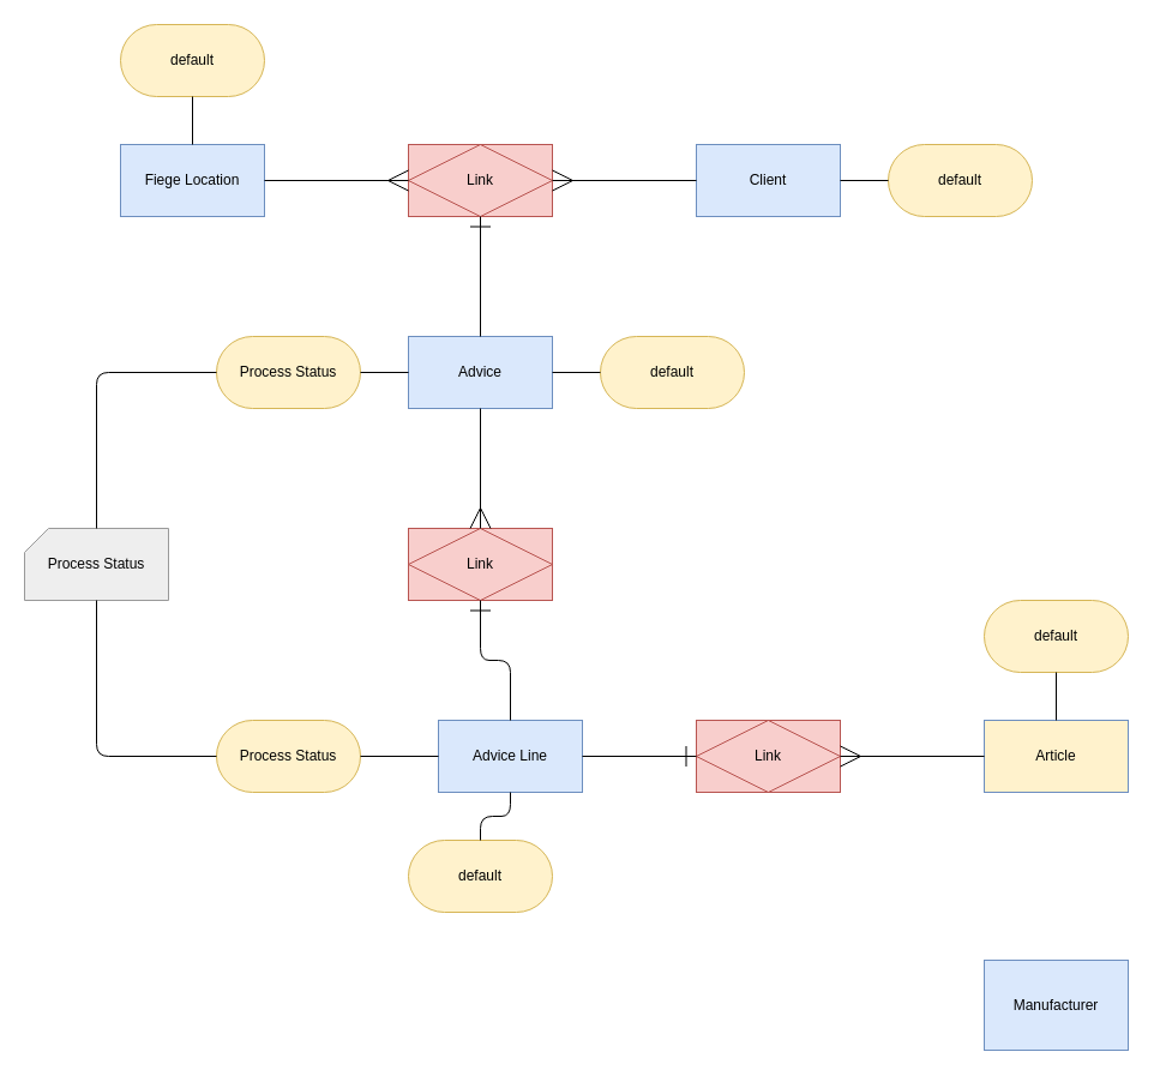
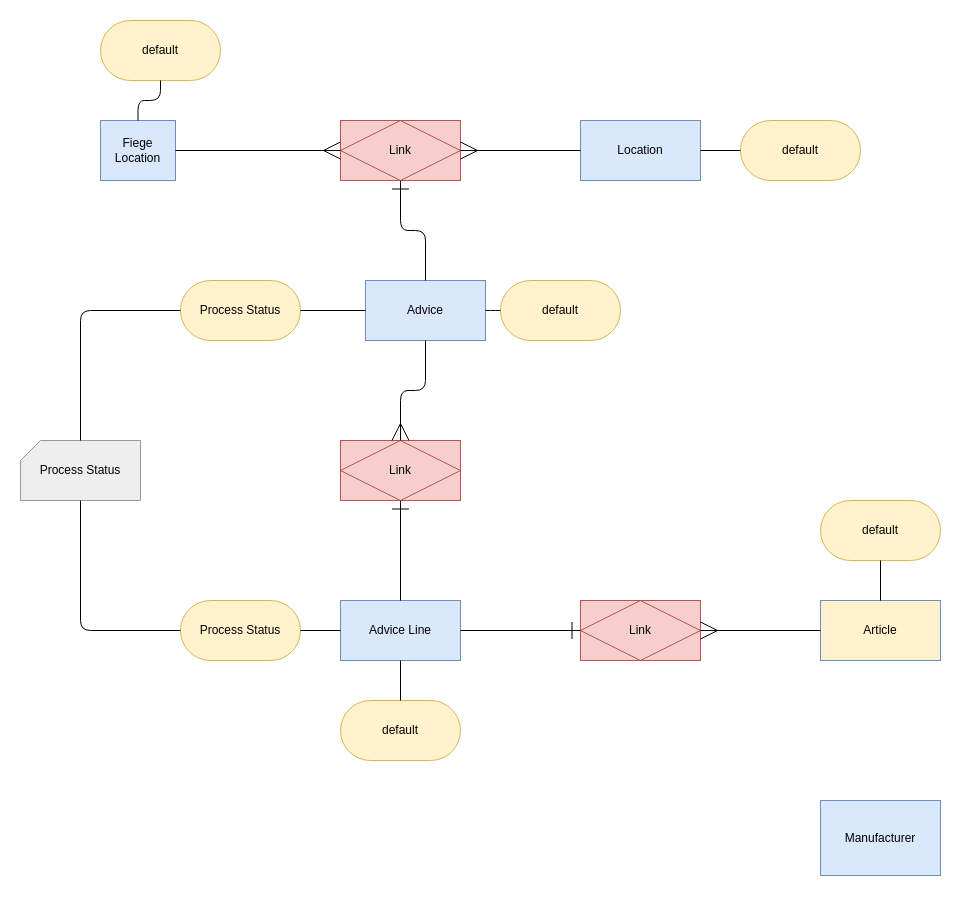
  <mxCell id="0" />
  <mxCell id="1" parent="0" />
- <mxCell id="2" value="Client" style="rounded=0;whiteSpace=wrap;html=1;fillColor=#dae8fc;strokeColor=#6c8ebf;" parent="1" vertex="1"><mxGeometry x="580" y="120" width="120" height="60" as="geometry" /></mxCell>
+ <mxCell id="2" value="Location" style="rounded=0;whiteSpace=wrap;html=1;fillColor=#dae8fc;strokeColor=#6c8ebf;" parent="1" vertex="1"><mxGeometry x="580" y="120" width="120" height="60" as="geometry" /></mxCell>
  <mxCell id="3" value="default" style="rounded=1;whiteSpace=wrap;html=1;arcSize=50;fillColor=#fff2cc;strokeColor=#d6b656;" parent="1" vertex="1"><mxGeometry x="740" y="120" width="120" height="60" as="geometry" /></mxCell>
  <mxCell id="4" value="" style="endArrow=none;html=1;rounded=1;edgeStyle=orthogonalEdgeStyle;curved=0;" parent="1" source="3" target="2" edge="1"><mxGeometry width="50" height="50" relative="1" as="geometry"><mxPoint x="470" y="60" as="sourcePoint" /><mxPoint x="370" y="60" as="targetPoint" /></mxGeometry></mxCell>
- <mxCell id="5" value="Fiege Location" style="rounded=0;whiteSpace=wrap;html=1;fillColor=#dae8fc;strokeColor=#6c8ebf;" parent="1" vertex="1"><mxGeometry x="100" y="120" width="120" height="60" as="geometry" /></mxCell>
+ <mxCell id="5" value="Fiege Location" style="rounded=0;whiteSpace=wrap;html=1;fillColor=#dae8fc;strokeColor=#6c8ebf;" parent="1" vertex="1"><mxGeometry x="100" y="120" width="75" height="60" as="geometry" /></mxCell>
  <mxCell id="6" value="default" style="rounded=1;whiteSpace=wrap;html=1;arcSize=50;fillColor=#fff2cc;strokeColor=#d6b656;" parent="1" vertex="1"><mxGeometry x="100" y="20" width="120" height="60" as="geometry" /></mxCell>
  <mxCell id="7" value="" style="endArrow=none;html=1;rounded=1;edgeStyle=orthogonalEdgeStyle;curved=0;" parent="1" source="6" target="5" edge="1"><mxGeometry width="50" height="50" relative="1" as="geometry"><mxPoint x="-10" y="60" as="sourcePoint" /><mxPoint x="-110" y="60" as="targetPoint" /></mxGeometry></mxCell>
- <mxCell id="8" value="Advice" style="rounded=0;whiteSpace=wrap;html=1;fillColor=#dae8fc;strokeColor=#6c8ebf;" parent="1" vertex="1"><mxGeometry x="340" y="280" width="120" height="60" as="geometry" /></mxCell>
+ <mxCell id="8" value="Advice" style="rounded=0;whiteSpace=wrap;html=1;fillColor=#dae8fc;strokeColor=#6c8ebf;" parent="1" vertex="1"><mxGeometry x="365" y="280" width="120" height="60" as="geometry" /></mxCell>
  <mxCell id="9" value="default" style="rounded=1;whiteSpace=wrap;html=1;arcSize=50;fillColor=#fff2cc;strokeColor=#d6b656;" parent="1" vertex="1"><mxGeometry x="500" y="280" width="120" height="60" as="geometry" /></mxCell>
  <mxCell id="10" value="" style="endArrow=none;html=1;rounded=1;edgeStyle=orthogonalEdgeStyle;curved=0;" parent="1" source="9" target="8" edge="1"><mxGeometry width="50" height="50" relative="1" as="geometry"><mxPoint x="230" y="220" as="sourcePoint" /><mxPoint x="130" y="220" as="targetPoint" /></mxGeometry></mxCell>
  <mxCell id="11" value="Link" style="shape=associativeEntity;whiteSpace=wrap;html=1;align=center;fillColor=#f8cecc;strokeColor=#b85450;" parent="1" vertex="1"><mxGeometry x="340" y="120" width="120" height="60" as="geometry" /></mxCell>
  <mxCell id="12" value="" style="endArrow=ERone;html=1;rounded=1;endSize=15;endFill=0;edgeStyle=orthogonalEdgeStyle;" parent="1" source="8" target="11" edge="1"><mxGeometry width="50" height="50" relative="1" as="geometry"><mxPoint x="410" y="300" as="sourcePoint" /><mxPoint x="410" y="250" as="targetPoint" /></mxGeometry></mxCell>
  <mxCell id="13" value="" style="endArrow=ERmany;html=1;rounded=1;endSize=15;endFill=0;edgeStyle=orthogonalEdgeStyle;curved=0;" parent="1" source="5" target="11" edge="1"><mxGeometry width="50" height="50" relative="1" as="geometry"><mxPoint y="-10" as="sourcePoint" x="180" /><mxPoint y="50" as="targetPoint" x="180" /></mxGeometry></mxCell>
  <mxCell id="14" value="" style="endArrow=ERmany;html=1;rounded=1;endSize=15;endFill=0;edgeStyle=orthogonalEdgeStyle;curved=0;" parent="1" source="2" target="11" edge="1"><mxGeometry width="50" height="50" relative="1" as="geometry"><mxPoint x="560" y="-20" as="sourcePoint" /><mxPoint x="560" y="40" as="targetPoint" /></mxGeometry></mxCell>
- <mxCell id="15" value="Advice Line" style="rounded=0;whiteSpace=wrap;html=1;fillColor=#dae8fc;strokeColor=#6c8ebf;" parent="1" vertex="1"><mxGeometry x="365" y="600" width="120" height="60" as="geometry" /></mxCell>
+ <mxCell id="15" value="Advice Line" style="rounded=0;whiteSpace=wrap;html=1;fillColor=#dae8fc;strokeColor=#6c8ebf;" parent="1" vertex="1"><mxGeometry x="340" y="600" width="120" height="60" as="geometry" /></mxCell>
  <mxCell id="16" value="default" style="rounded=1;whiteSpace=wrap;html=1;arcSize=50;fillColor=#fff2cc;strokeColor=#d6b656;" parent="1" vertex="1"><mxGeometry x="340" y="700" width="120" height="60" as="geometry" /></mxCell>
  <mxCell id="17" value="" style="endArrow=none;html=1;rounded=1;edgeStyle=orthogonalEdgeStyle;curved=0;" parent="1" source="16" target="15" edge="1"><mxGeometry width="50" height="50" relative="1" as="geometry"><mxPoint x="230" y="540" as="sourcePoint" /><mxPoint x="130" y="540" as="targetPoint" /></mxGeometry></mxCell>
  <mxCell id="18" value="Link" style="shape=associativeEntity;whiteSpace=wrap;html=1;align=center;fillColor=#f8cecc;strokeColor=#b85450;" parent="1" vertex="1"><mxGeometry x="340" y="440" width="120" height="60" as="geometry" /></mxCell>
  <mxCell id="19" value="" style="endArrow=ERone;html=1;rounded=1;endSize=15;endFill=0;edgeStyle=orthogonalEdgeStyle;" parent="1" source="15" target="18" edge="1"><mxGeometry width="50" height="50" relative="1" as="geometry"><mxPoint x="330" y="580" as="sourcePoint" /><mxPoint x="330" y="530" as="targetPoint" /></mxGeometry></mxCell>
  <mxCell id="20" value="" style="endArrow=ERmany;html=1;rounded=1;endSize=15;endFill=0;edgeStyle=orthogonalEdgeStyle;curved=0;" parent="1" source="8" target="18" edge="1"><mxGeometry width="50" height="50" relative="1" as="geometry"><mxPoint x="240" y="350" as="sourcePoint" /><mxPoint x="240" y="410" as="targetPoint" /></mxGeometry></mxCell>
  <mxCell id="21" value="Article" style="rounded=0;whiteSpace=wrap;html=1;fillColor=#fff2cc;strokeColor=#6c8ebf;" parent="1" vertex="1"><mxGeometry x="820" y="600" width="120" height="60" as="geometry" /></mxCell>
  <mxCell id="22" value="default" style="rounded=1;whiteSpace=wrap;html=1;arcSize=50;fillColor=#fff2cc;strokeColor=#d6b656;" parent="1" vertex="1"><mxGeometry x="820" y="500" width="120" height="60" as="geometry" /></mxCell>
  <mxCell id="23" value="" style="endArrow=none;html=1;rounded=1;edgeStyle=orthogonalEdgeStyle;curved=0;" parent="1" source="22" target="21" edge="1"><mxGeometry width="50" height="50" relative="1" as="geometry"><mxPoint x="710" y="540" as="sourcePoint" /><mxPoint x="610" y="540" as="targetPoint" /></mxGeometry></mxCell>
  <mxCell id="24" value="Link" style="shape=associativeEntity;whiteSpace=wrap;html=1;align=center;fillColor=#f8cecc;strokeColor=#b85450;" parent="1" vertex="1"><mxGeometry x="580" y="600" width="120" height="60" as="geometry" /></mxCell>
  <mxCell id="25" value="" style="endArrow=ERone;html=1;rounded=1;endSize=15;endFill=0;edgeStyle=orthogonalEdgeStyle;" parent="1" source="15" target="24" edge="1"><mxGeometry width="50" height="50" relative="1" as="geometry"><mxPoint x="490" y="850" as="sourcePoint" /><mxPoint x="490" y="800" as="targetPoint" /></mxGeometry></mxCell>
  <mxCell id="26" value="" style="endArrow=ERmany;html=1;rounded=1;endSize=15;endFill=0;edgeStyle=orthogonalEdgeStyle;curved=0;" parent="1" source="21" target="24" edge="1"><mxGeometry width="50" height="50" relative="1" as="geometry"><mxPoint x="670" y="370" as="sourcePoint" /><mxPoint x="670" y="430" as="targetPoint" /></mxGeometry></mxCell>
  <mxCell id="27" value="Process Status" style="rounded=1;whiteSpace=wrap;html=1;arcSize=50;fillColor=#fff2cc;strokeColor=#d6b656;" parent="1" vertex="1"><mxGeometry y="280" width="120" height="60" as="geometry" x="180" /></mxCell>
  <mxCell id="28" value="Process Status" style="rounded=1;whiteSpace=wrap;html=1;arcSize=50;fillColor=#fff2cc;strokeColor=#d6b656;" parent="1" vertex="1"><mxGeometry y="600" width="120" height="60" as="geometry" x="180" /></mxCell>
  <mxCell id="29" value="" style="endArrow=none;html=1;rounded=1;edgeStyle=orthogonalEdgeStyle;curved=0;" parent="1" source="15" target="28" edge="1"><mxGeometry width="50" height="50" relative="1" as="geometry"><mxPoint x="370" y="560" as="sourcePoint" /><mxPoint x="270" y="560" as="targetPoint" /></mxGeometry></mxCell>
  <mxCell id="30" value="" style="endArrow=none;html=1;rounded=1;edgeStyle=orthogonalEdgeStyle;curved=0;" parent="1" source="8" target="27" edge="1"><mxGeometry width="50" height="50" relative="1" as="geometry"><mxPoint x="-60" y="460" as="sourcePoint" /><mxPoint x="-160" y="460" as="targetPoint" /></mxGeometry></mxCell>
  <mxCell id="31" value="Process Status" style="shape=card;whiteSpace=wrap;html=1;size=20;fillColor=#eeeeee;strokeColor=#999999;" parent="1" vertex="1"><mxGeometry x="20" y="440" width="120" height="60" as="geometry" /></mxCell>
  <mxCell id="32" value="" style="endArrow=none;html=1;rounded=1;edgeStyle=orthogonalEdgeStyle;curved=0;" parent="1" source="27" target="31" edge="1"><mxGeometry width="50" height="50" relative="1" as="geometry"><mxPoint x="140" y="310" as="sourcePoint" /><mxPoint x="40" y="310" as="targetPoint" /></mxGeometry></mxCell>
  <mxCell id="33" value="" style="endArrow=none;html=1;rounded=1;edgeStyle=orthogonalEdgeStyle;curved=0;" parent="1" source="31" target="28" edge="1"><mxGeometry width="50" height="50" relative="1" as="geometry"><mxPoint x="190" y="320" as="sourcePoint" /><mxPoint x="90" y="450" as="targetPoint" /><Array as="points"><mxPoint x="80" y="630" /></Array></mxGeometry></mxCell>
  <mxCell id="34" value="Manufacturer" style="rounded=0;whiteSpace=wrap;html=1;fillColor=#dae8fc;strokeColor=#6c8ebf;" vertex="1" parent="1"><mxGeometry x="820" y="800" width="120" height="75" as="geometry" /></mxCell>
